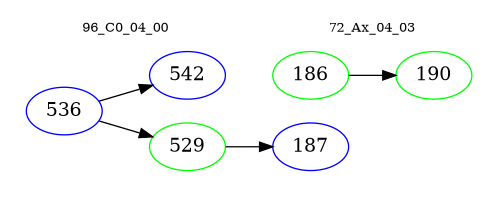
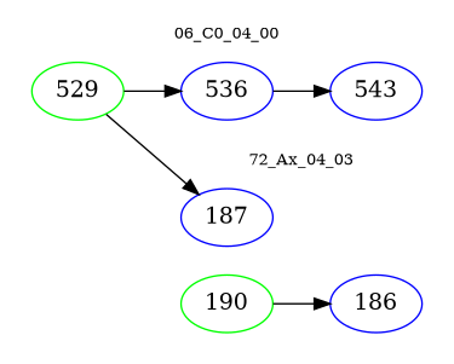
  digraph {
    rankdir=LR
    node [color=blue]
    edge [color=black]
-   n1 [color=green label=186]
+   n1 [label=186]
    n2 [label=187]
    n3 [color=green label=190]
    n4 [label=536]
    n5 [color=green label=529]
-   n6 [label=542]
+   n6 [label=543]
    subgraph cluster_1 {
      color=white
      fontsize=10
      label="72_Ax_04_03"
      n1
      n2
      n3
    }
    subgraph cluster_2 {
      color=white
      fontsize=10
-     label="96_C0_04_00"
+     label="06_C0_04_00"
      n4
      n5
      n6
    }
-   n1 -> n3
-   n4 -> n5
+   n3 -> n1
+   n5 -> n4
    n4 -> n6
    n5 -> n2
  }
